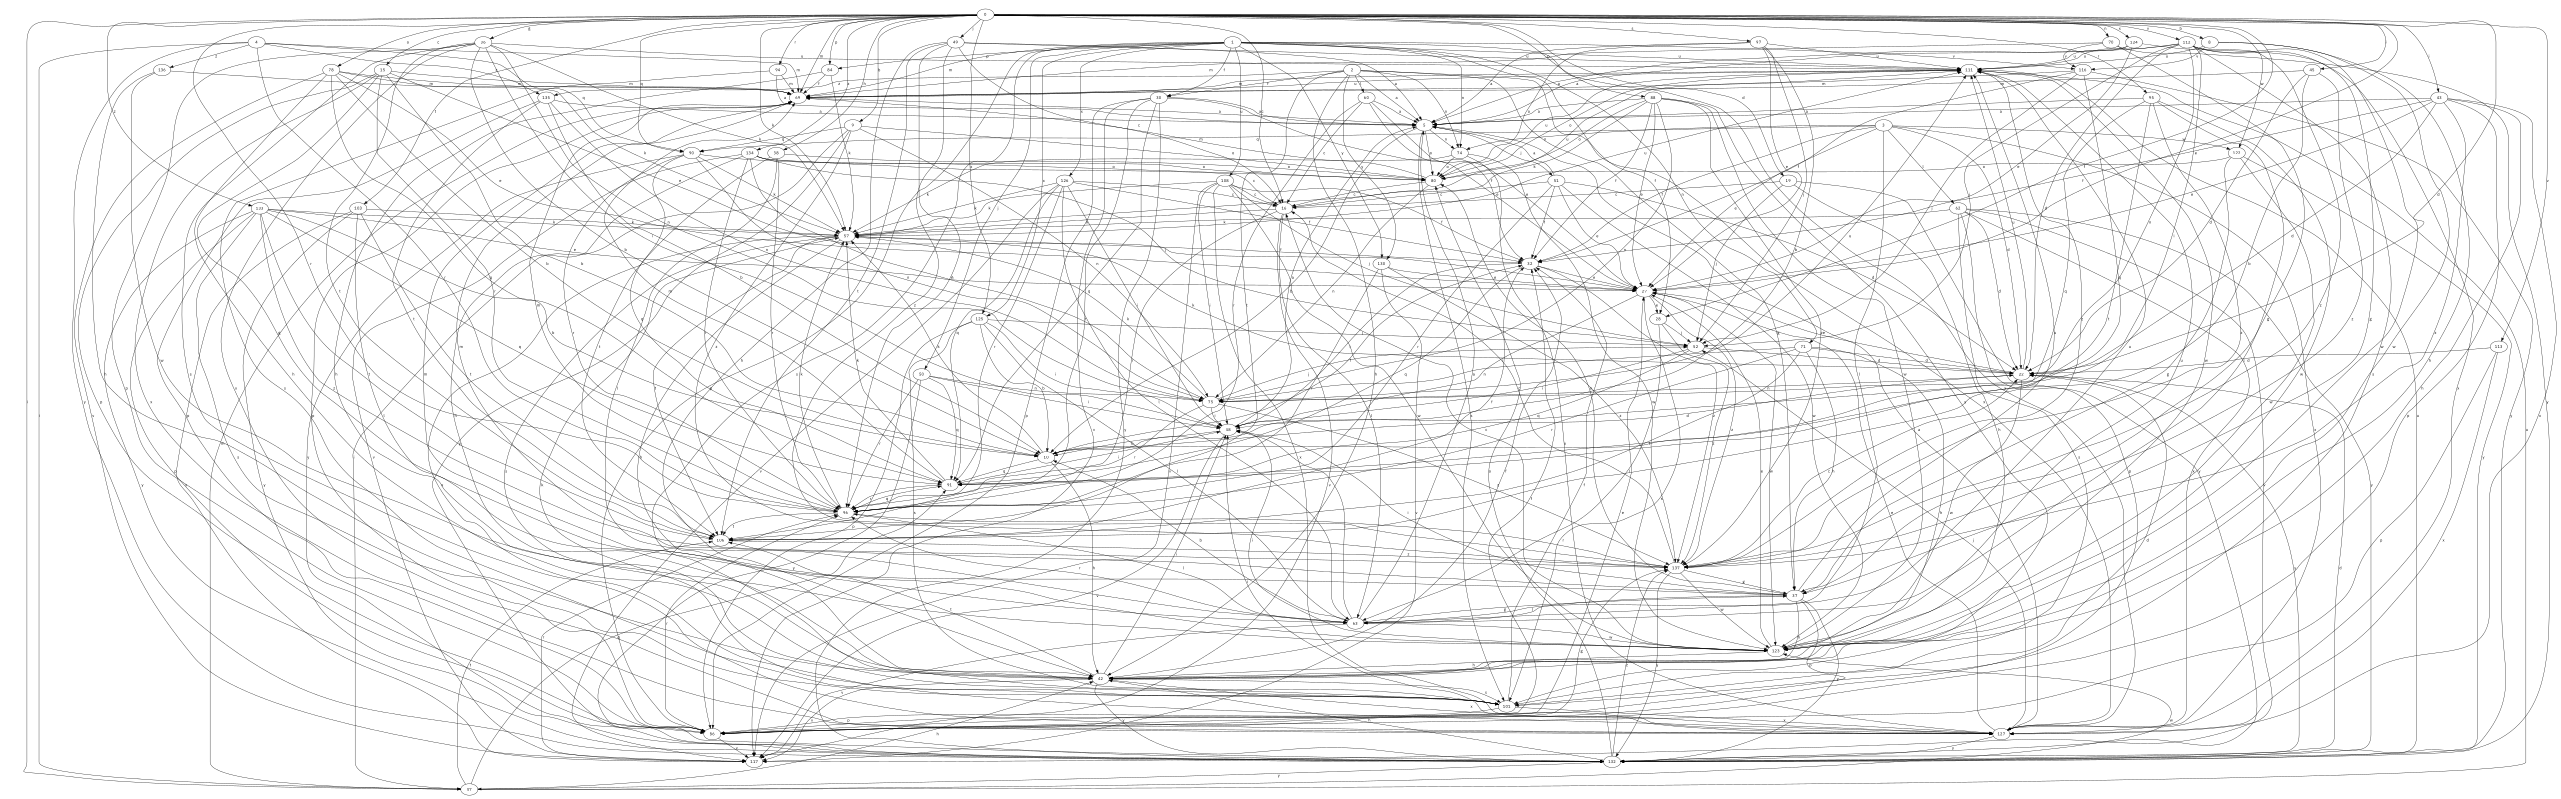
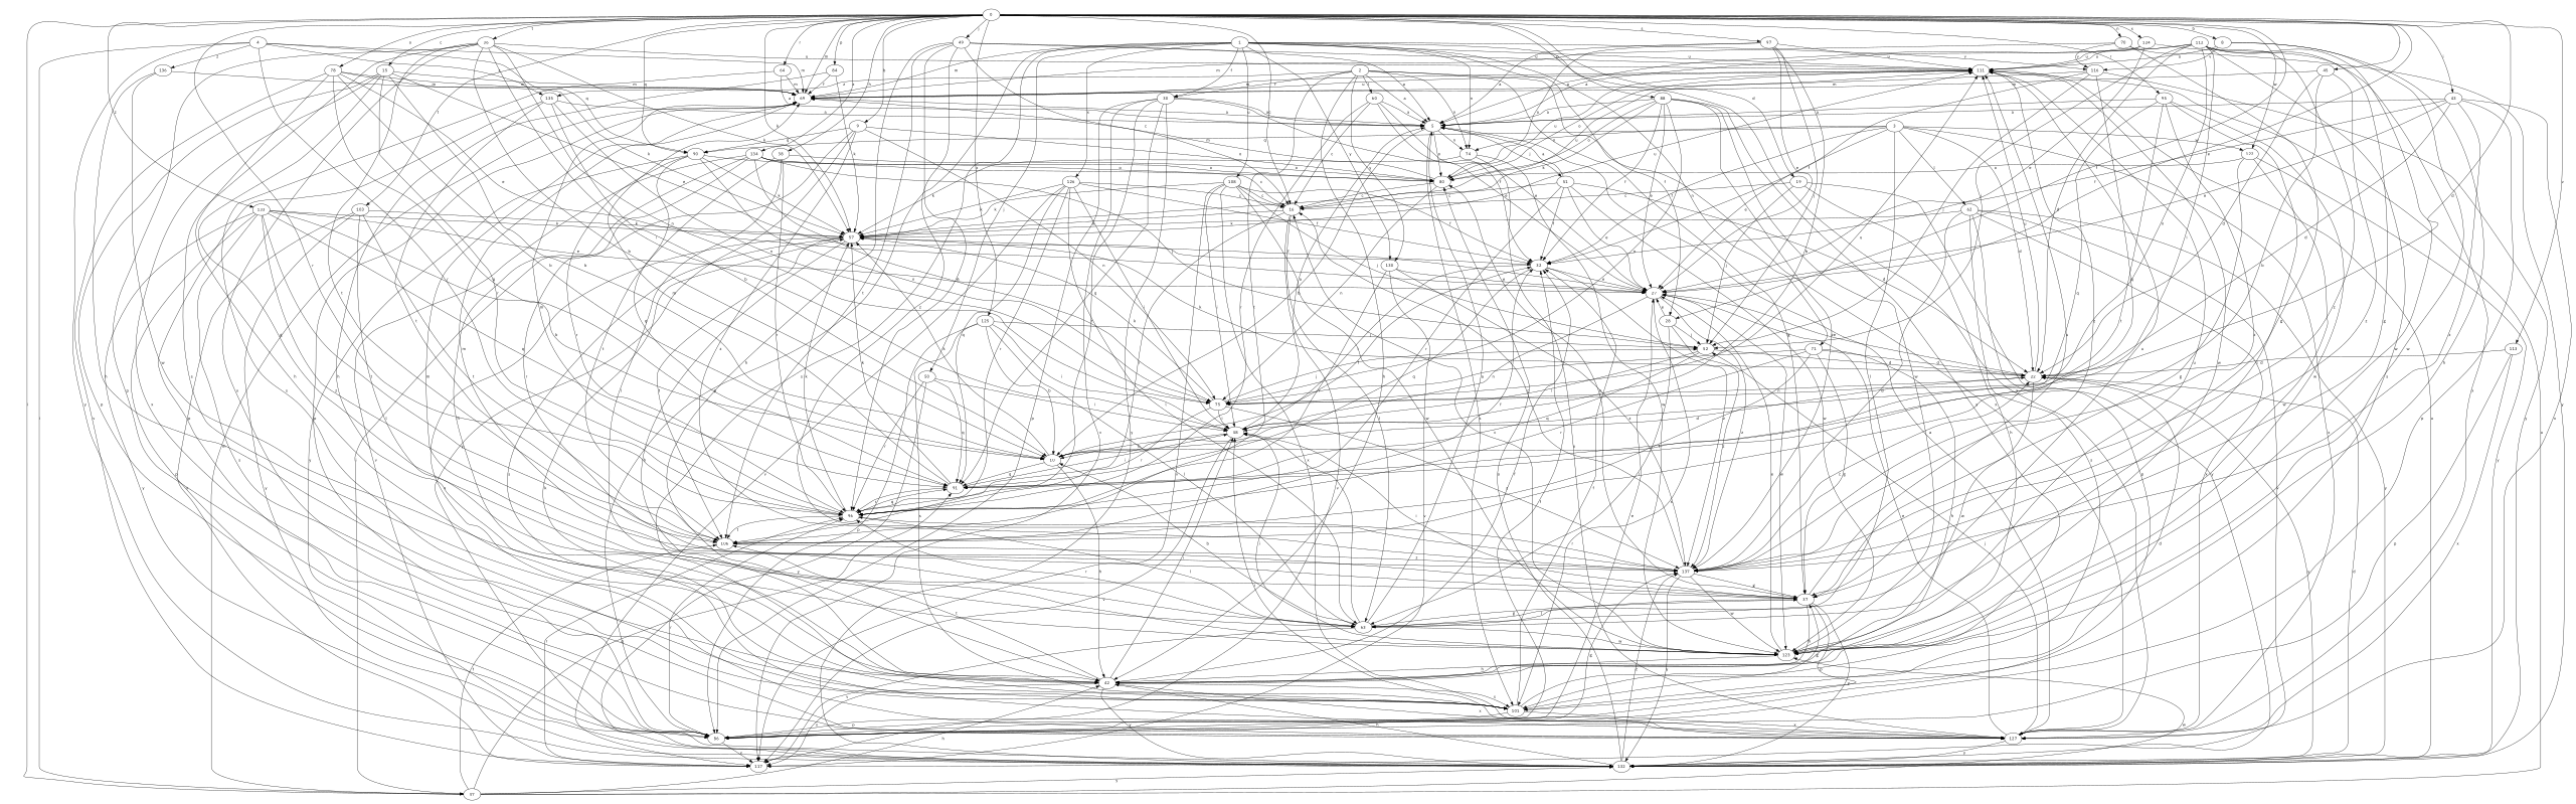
  strict digraph {
    fontname="IBM Plex Sans"
    node [fontname="IBM Plex Sans"]
    edge [fontname="IBM Plex Sans"]
    0
    8
    9
    15
    16
    19
    22
    27
    28
    36
    38
    43
    45
    47
    49
    57
    69
    70
    78
    n20 [label=88]
    84
    90
-   94
+   94 [label=64]
    95
    96
    97
    103
    112
    113
    122
    124
    125
    133
    134
    111
    116
    42
    123
    132
    80
    75
    137
    86
    127
    37
    10
    63
    117
    52
    101
    48
    106
    5
    32
    91
    1
    30
    50
    71
    74
    108
    126
    130
    2
    60
    135
    51
    3
    62
    4
    136
    0 -> 8 [label=b]
    0 -> 9 [label=b]
    0 -> 15 [label=c]
    0 -> 16 [label=c]
    0 -> 19 [label=d]
    0 -> 22 [label=d]
    0 -> 27 [label=e]
    0 -> 28 [label=f]
-   0 -> 36 [label=g]
+   0 -> 36 [label=t]
    0 -> 38 [label=h]
    0 -> 43 [label=i]
    0 -> 45 [label=i]
    0 -> 47 [label=i]
    0 -> 49 [label=j]
    0 -> 57 [label=k]
    0 -> 69 [label=m]
    0 -> 70 [label=n]
    0 -> 78 [label=o]
    0 -> n20 [label=p]
    0 -> 84 [label=p]
    0 -> 90 [label=q]
    0 -> 94 [label=r]
    0 -> 95 [label=r]
    0 -> 96 [label=r]
    0 -> 97 [label=s]
    0 -> 103 [label=t]
-   0 -> 112 [label=v]
    0 -> 113 [label=v]
    0 -> 122 [label=w]
    0 -> 124 [label=x]
    0 -> 125 [label=x]
    0 -> 133 [label=z]
    0 -> 134 [label=z]
    8 -> 111 [label=u]
    8 -> 116 [label=v]
    8 -> 42 [label=h]
    8 -> 123 [label=w]
    9 -> 47 [label=i]
    9 -> 90 [label=q]
    9 -> 132 [label=y]
    9 -> 80 [label=o]
    9 -> 75 [label=n]
    9 -> 137 [label=z]
    15 -> 27 [label=e]
    15 -> 69 [label=m]
    15 -> 96 [label=r]
    15 -> 86 [label=p]
    15 -> 127 [label=x]
    15 -> 37 [label=g]
    15 -> 10 [label=b]
    16 -> 57 [label=k]
    16 -> 96 [label=r]
    16 -> 111 [label=u]
    16 -> 63 [label=l]
    16 -> 117 [label=v]
    19 -> 16 [label=c]
    19 -> 42 [label=h]
    19 -> 132 [label=y]
    19 -> 52 [label=j]
    22 -> 27 [label=e]
    22 -> 57 [label=k]
    22 -> 111 [label=u]
    22 -> 123 [label=w]
    22 -> 132 [label=y]
    22 -> 75 [label=n]
    27 -> 123 [label=w]
    27 -> 137 [label=z]
    27 -> 101 [label=s]
    27 -> 48 [label=i]
-   27 -> 28 [label=e]
+   28 -> 27 [label=e]
    28 -> 137 [label=z]
    28 -> 63 [label=l]
    28 -> 52 [label=j]
    36 -> 57 [label=k]
    36 -> 111 [label=u]
    36 -> 75 [label=n]
    36 -> 86 [label=p]
    36 -> 127 [label=x]
    36 -> 10 [label=b]
    36 -> 101 [label=s]
    36 -> 48 [label=i]
    36 -> 106 [label=t]
    38 -> 96 [label=r]
    38 -> 80 [label=o]
    38 -> 63 [label=l]
    38 -> 106 [label=t]
    43 -> 22 [label=d]
    43 -> 27 [label=e]
-   43 -> 42 [label=h]
    43 -> 137 [label=z]
    43 -> 86 [label=p]
    43 -> 127 [label=x]
    43 -> 5 [label=a]
    43 -> 32 [label=f]
    45 -> 22 [label=d]
    45 -> 69 [label=m]
    45 -> 137 [label=z]
    45 -> 10 [label=b]
    47 -> 69 [label=m]
    47 -> 111 [label=u]
    47 -> 42 [label=h]
    47 -> 123 [label=w]
-   132 -> 47 [label=y]
+   47 -> 132 [label=y]
    47 -> 106 [label=t]
    47 -> 91 [label=q]
    49 -> 16 [label=c]
    49 -> 96 [label=r]
    49 -> 111 [label=u]
    49 -> 42 [label=h]
    49 -> 137 [label=z]
    49 -> 106 [label=t]
    49 -> 5 [label=a]
    57 -> 111 [label=u]
    57 -> 42 [label=h]
    57 -> 127 [label=x]
    57 -> 101 [label=s]
    57 -> 106 [label=t]
    57 -> 32 [label=f]
    69 -> 111 [label=u]
    69 -> 86 [label=p]
    69 -> 5 [label=a]
    70 -> 69 [label=m]
    70 -> 116 [label=v]
    70 -> 132 [label=y]
    70 -> 37 [label=g]
    78 -> 27 [label=e]
    78 -> 57 [label=k]
    78 -> 69 [label=m]
    78 -> 42 [label=h]
    78 -> 10 [label=b]
    78 -> 117 [label=v]
    78 -> 91 [label=q]
    n20 -> 27 [label=e]
    n20 -> 57 [label=k]
    n20 -> 123 [label=w]
    n20 -> 80 [label=o]
    n20 -> 75 [label=n]
    n20 -> 137 [label=z]
    n20 -> 101 [label=s]
    n20 -> 5 [label=a]
    n20 -> 32 [label=f]
    84 -> 57 [label=k]
    84 -> 69 [label=f]
    84 -> 42 [label=h]
    90 -> 57 [label=k]
    90 -> 96 [label=r]
    90 -> 132 [label=y]
    90 -> 80 [label=o]
    90 -> 75 [label=n]
    90 -> 91 [label=q]
    94 -> 69 [label=m]
    94 -> 101 [label=s]
    94 -> 5 [label=a]
    95 -> 123 [label=w]
    95 -> 137 [label=z]
    95 -> 63 [label=l]
    95 -> 106 [label=t]
    95 -> 5 [label=a]
    95 -> 91 [label=q]
    96 -> 57 [label=k]
    96 -> 69 [label=m]
    96 -> 63 [label=l]
    96 -> 106 [label=t]
    96 -> 91 [label=q]
    97 -> 27 [label=e]
    97 -> 111 [label=u]
    97 -> 80 [label=o]
    97 -> 10 [label=b]
    97 -> 52 [label=j]
    97 -> 5 [label=a]
    103 -> 57 [label=k]
    103 -> 132 [label=y]
    103 -> 63 [label=l]
    103 -> 117 [label=v]
    103 -> 106 [label=t]
    112 -> 22 [label=d]
    112 -> 111 [label=u]
    112 -> 123 [label=w]
    112 -> 75 [label=n]
    112 -> 137 [label=z]
    112 -> 127 [label=x]
    112 -> 52 [label=j]
    112 -> 101 [label=s]
    112 -> 48 [label=i]
    112 -> 5 [label=a]
    113 -> 22 [label=d]
    113 -> 86 [label=p]
    113 -> 127 [label=x]
    122 -> 123 [label=w]
    122 -> 132 [label=y]
    122 -> 80 [label=o]
    122 -> 37 [label=g]
    124 -> 27 [label=e]
    124 -> 111 [label=u]
    124 -> 37 [label=g]
    124 -> 5 [label=a]
    125 -> 86 [label=p]
    125 -> 10 [label=b]
    125 -> 63 [label=l]
    125 -> 52 [label=j]
    125 -> 101 [label=s]
    125 -> 48 [label=i]
    133 -> 27 [label=e]
    133 -> 57 [label=k]
    133 -> 132 [label=y]
    133 -> 137 [label=z]
    133 -> 86 [label=p]
    133 -> 10 [label=b]
    133 -> 101 [label=s]
    133 -> 106 [label=t]
    133 -> 91 [label=q]
    134 -> 16 [label=c]
-   134 -> 96 [label=r]
+   134 -> 37 [label=r]
    134 -> 42 [label=h]
    134 -> 80 [label=o]
    134 -> 75 [label=n]
    134 -> 117 [label=v]
    134 -> 52 [label=j]
    111 -> 69 [label=m]
    111 -> 123 [label=w]
    111 -> 80 [label=o]
    111 -> 137 [label=z]
    116 -> 69 [label=m]
    116 -> 132 [label=y]
    116 -> 52 [label=j]
    116 -> 32 [label=f]
    116 -> 91 [label=q]
    42 -> 132 [label=y]
    42 -> 127 [label=x]
    42 -> 117 [label=v]
    42 -> 101 [label=s]
    42 -> 48 [label=i]
    42 -> 106 [label=t]
    42 -> 32 [label=f]
    123 -> 16 [label=c]
    123 -> 27 [label=e]
    123 -> 69 [label=m]
    123 -> 111 [label=u]
    123 -> 42 [label=h]
    123 -> 48 [label=i]
    132 -> 22 [label=d]
    132 -> 111 [label=u]
    132 -> 42 [label=h]
    132 -> 80 [label=o]
    132 -> 137 [label=z]
    80 -> 16 [label=c]
    80 -> 69 [label=m]
    80 -> 111 [label=u]
    80 -> 75 [label=n]
    75 -> 57 [label=k]
    75 -> 96 [label=r]
    75 -> 111 [label=u]
    75 -> 137 [label=z]
    75 -> 52 [label=j]
    75 -> 48 [label=i]
    137 -> 16 [label=c]
    137 -> 22 [label=c]
    137 -> 96 [label=r]
    137 -> 123 [label=w]
    137 -> 132 [label=y]
    137 -> 37 [label=g]
    86 -> 27 [label=e]
    86 -> 96 [label=r]
    86 -> 137 [label=g]
    86 -> 117 [label=v]
    86 -> 32 [label=f]
    127 -> 27 [label=e]
    127 -> 57 [label=k]
    127 -> 132 [label=y]
    127 -> 52 [label=j]
    127 -> 48 [label=i]
    127 -> 5 [label=a]
    37 -> 69 [label=m]
    37 -> 111 [label=u]
    37 -> 42 [label=h]
    37 -> 132 [label=y]
    37 -> 80 [label=o]
    37 -> 86 [label=p]
    37 -> 63 [label=l]
    37 -> 48 [label=i]
    10 -> 22 [label=d]
    10 -> 57 [label=k]
    10 -> 42 [label=h]
    10 -> 32 [label=f]
    10 -> 91 [label=q]
    63 -> 96 [label=r]
    63 -> 111 [label=u]
    63 -> 123 [label=w]
    63 -> 37 [label=g]
    63 -> 10 [label=b]
    63 -> 117 [label=v]
    63 -> 48 [label=i]
    63 -> 5 [label=a]
    117 -> 96 [label=r]
    52 -> 22 [label=d]
    52 -> 48 [label=i]
    52 -> 91 [label=q]
    101 -> 22 [label=d]
    101 -> 86 [label=p]
    101 -> 127 [label=x]
+   101 -> 37 [label=g]
    101 -> 32 [label=f]
    48 -> 10 [label=b]
    48 -> 117 [label=v]
    48 -> 5 [label=a]
    106 -> 137 [label=z]
    106 -> 32 [label=f]
    5 -> 80 [label=o]
    5 -> 10 [label=b]
    5 -> 101 [label=s]
    5 -> 74 [label=n]
    5 -> 51 [label=j]
    32 -> 27 [label=e]
    32 -> 137 [label=z]
    32 -> 48 [label=i]
    32 -> 91 [label=q]
    91 -> 57 [label=k]
    91 -> 69 [label=m]
    91 -> 96 [label=r]
    91 -> 48 [label=i]
    1 -> 28 [label=f]
    1 -> 69 [label=m]
-   1 -> 84 [label=p]
-   1 -> 125 [label=x]
    1 -> 111 [label=u]
    1 -> 116 [label=v]
    1 -> 86 [label=p]
    1 -> 127 [label=x]
    1 -> 101 [label=s]
    1 -> 30 [label=f]
    1 -> 50 [label=j]
    1 -> 71 [label=n]
    1 -> 74 [label=n]
    1 -> 108 [label=u]
    1 -> 126 [label=x]
    1 -> 130 [label=y]
    30 -> 27 [label=e]
    30 -> 132 [label=y]
    30 -> 86 [label=p]
    30 -> 117 [label=v]
    30 -> 106 [label=t]
    30 -> 5 [label=a]
    30 -> 91 [label=q]
    50 -> 96 [label=r]
    50 -> 132 [label=y]
-   50 -> 75 [label=n]
    50 -> 48 [label=i]
    50 -> 91 [label=q]
    71 -> 22 [label=d]
    71 -> 96 [label=r]
    71 -> 42 [label=h]
    71 -> 75 [label=n]
-   71 -> 37 [label=h]
+   71 -> 37 [label=g]
    71 -> 106 [label=t]
    74 -> 57 [label=k]
    74 -> 123 [label=w]
-   74 -> 80 [label=o]
    74 -> 127 [label=x]
    108 -> 16 [label=c]
    108 -> 57 [label=k]
    108 -> 123 [label=w]
    108 -> 127 [label=x]
    108 -> 117 [label=v]
    108 -> 52 [label=j]
    108 -> 48 [label=i]
    108 -> 32 [label=f]
    126 -> 16 [label=c]
    126 -> 57 [label=k]
    126 -> 96 [label=r]
    126 -> 63 [label=l]
    126 -> 117 [label=v]
    126 -> 48 [label=i]
    126 -> 32 [label=f]
    126 -> 91 [label=q]
    130 -> 27 [label=e]
    130 -> 96 [label=r]
    130 -> 137 [label=z]
    130 -> 117 [label=v]
    2 -> 42 [label=h]
    2 -> 127 [label=x]
    2 -> 37 [label=g]
    2 -> 106 [label=t]
    2 -> 5 [label=a]
    2 -> 30 [label=f]
    2 -> 74 [label=n]
    2 -> 130 [label=y]
    2 -> 60 [label=l]
    2 -> 135 [label=z]
    60 -> 16 [label=c]
    60 -> 27 [label=e]
    60 -> 96 [label=r]
    60 -> 5 [label=a]
    60 -> 32 [label=f]
    135 -> 75 [label=n]
    135 -> 86 [label=p]
    135 -> 10 [label=b]
    135 -> 106 [label=t]
    135 -> 5 [label=a]
    51 -> 16 [label=c]
    51 -> 22 [label=d]
    51 -> 27 [label=e]
    51 -> 96 [label=r]
    51 -> 123 [label=w]
    51 -> 5 [label=a]
    51 -> 32 [label=f]
    3 -> 22 [label=d]
    3 -> 27 [label=e]
    3 -> 90 [label=q]
    3 -> 122 [label=w]
    3 -> 127 [label=x]
    3 -> 63 [label=l]
    3 -> 32 [label=f]
    3 -> 74 [label=n]
    3 -> 62 [label=l]
-   62 -> 22 [label=d]
+   62 -> 137 [label=d]
    62 -> 57 [label=k]
    62 -> 132 [label=y]
    62 -> 86 [label=p]
    62 -> 127 [label=x]
    62 -> 117 [label=v]
    62 -> 101 [label=s]
    4 -> 47 [label=i]
    4 -> 69 [label=m]
    4 -> 90 [label=q]
    4 -> 96 [label=r]
    4 -> 132 [label=y]
    4 -> 135 [label=z]
    4 -> 136 [label=z]
    136 -> 69 [label=m]
    136 -> 42 [label=h]
    136 -> 123 [label=w]
  }
